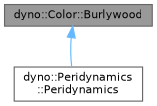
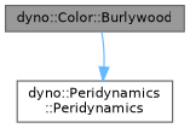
  digraph {
    rankdir=TB
    node [fontname=Helvetica fontsize=10 shape=box style=filled]
    n1 [color=gray40 fillcolor=grey60 fontcolor=black height=0.2 label="dyno::Color::Burlywood" width=0.4]
    n2 [color=grey40 fillcolor=white height=0.2 label="dyno::Peridynamics\l::Peridynamics" width=0.4]
-   n1 -> n2 [color=steelblue1 dir=back fontname=Helvetica fontsize=10 labelfontname=Helvetica labelfontsize=10 style=solid]
+   n2 -> n1 [color=steelblue1 dir=back fontname=Helvetica fontsize=10 labelfontname=Helvetica labelfontsize=10 style=solid]
  }
